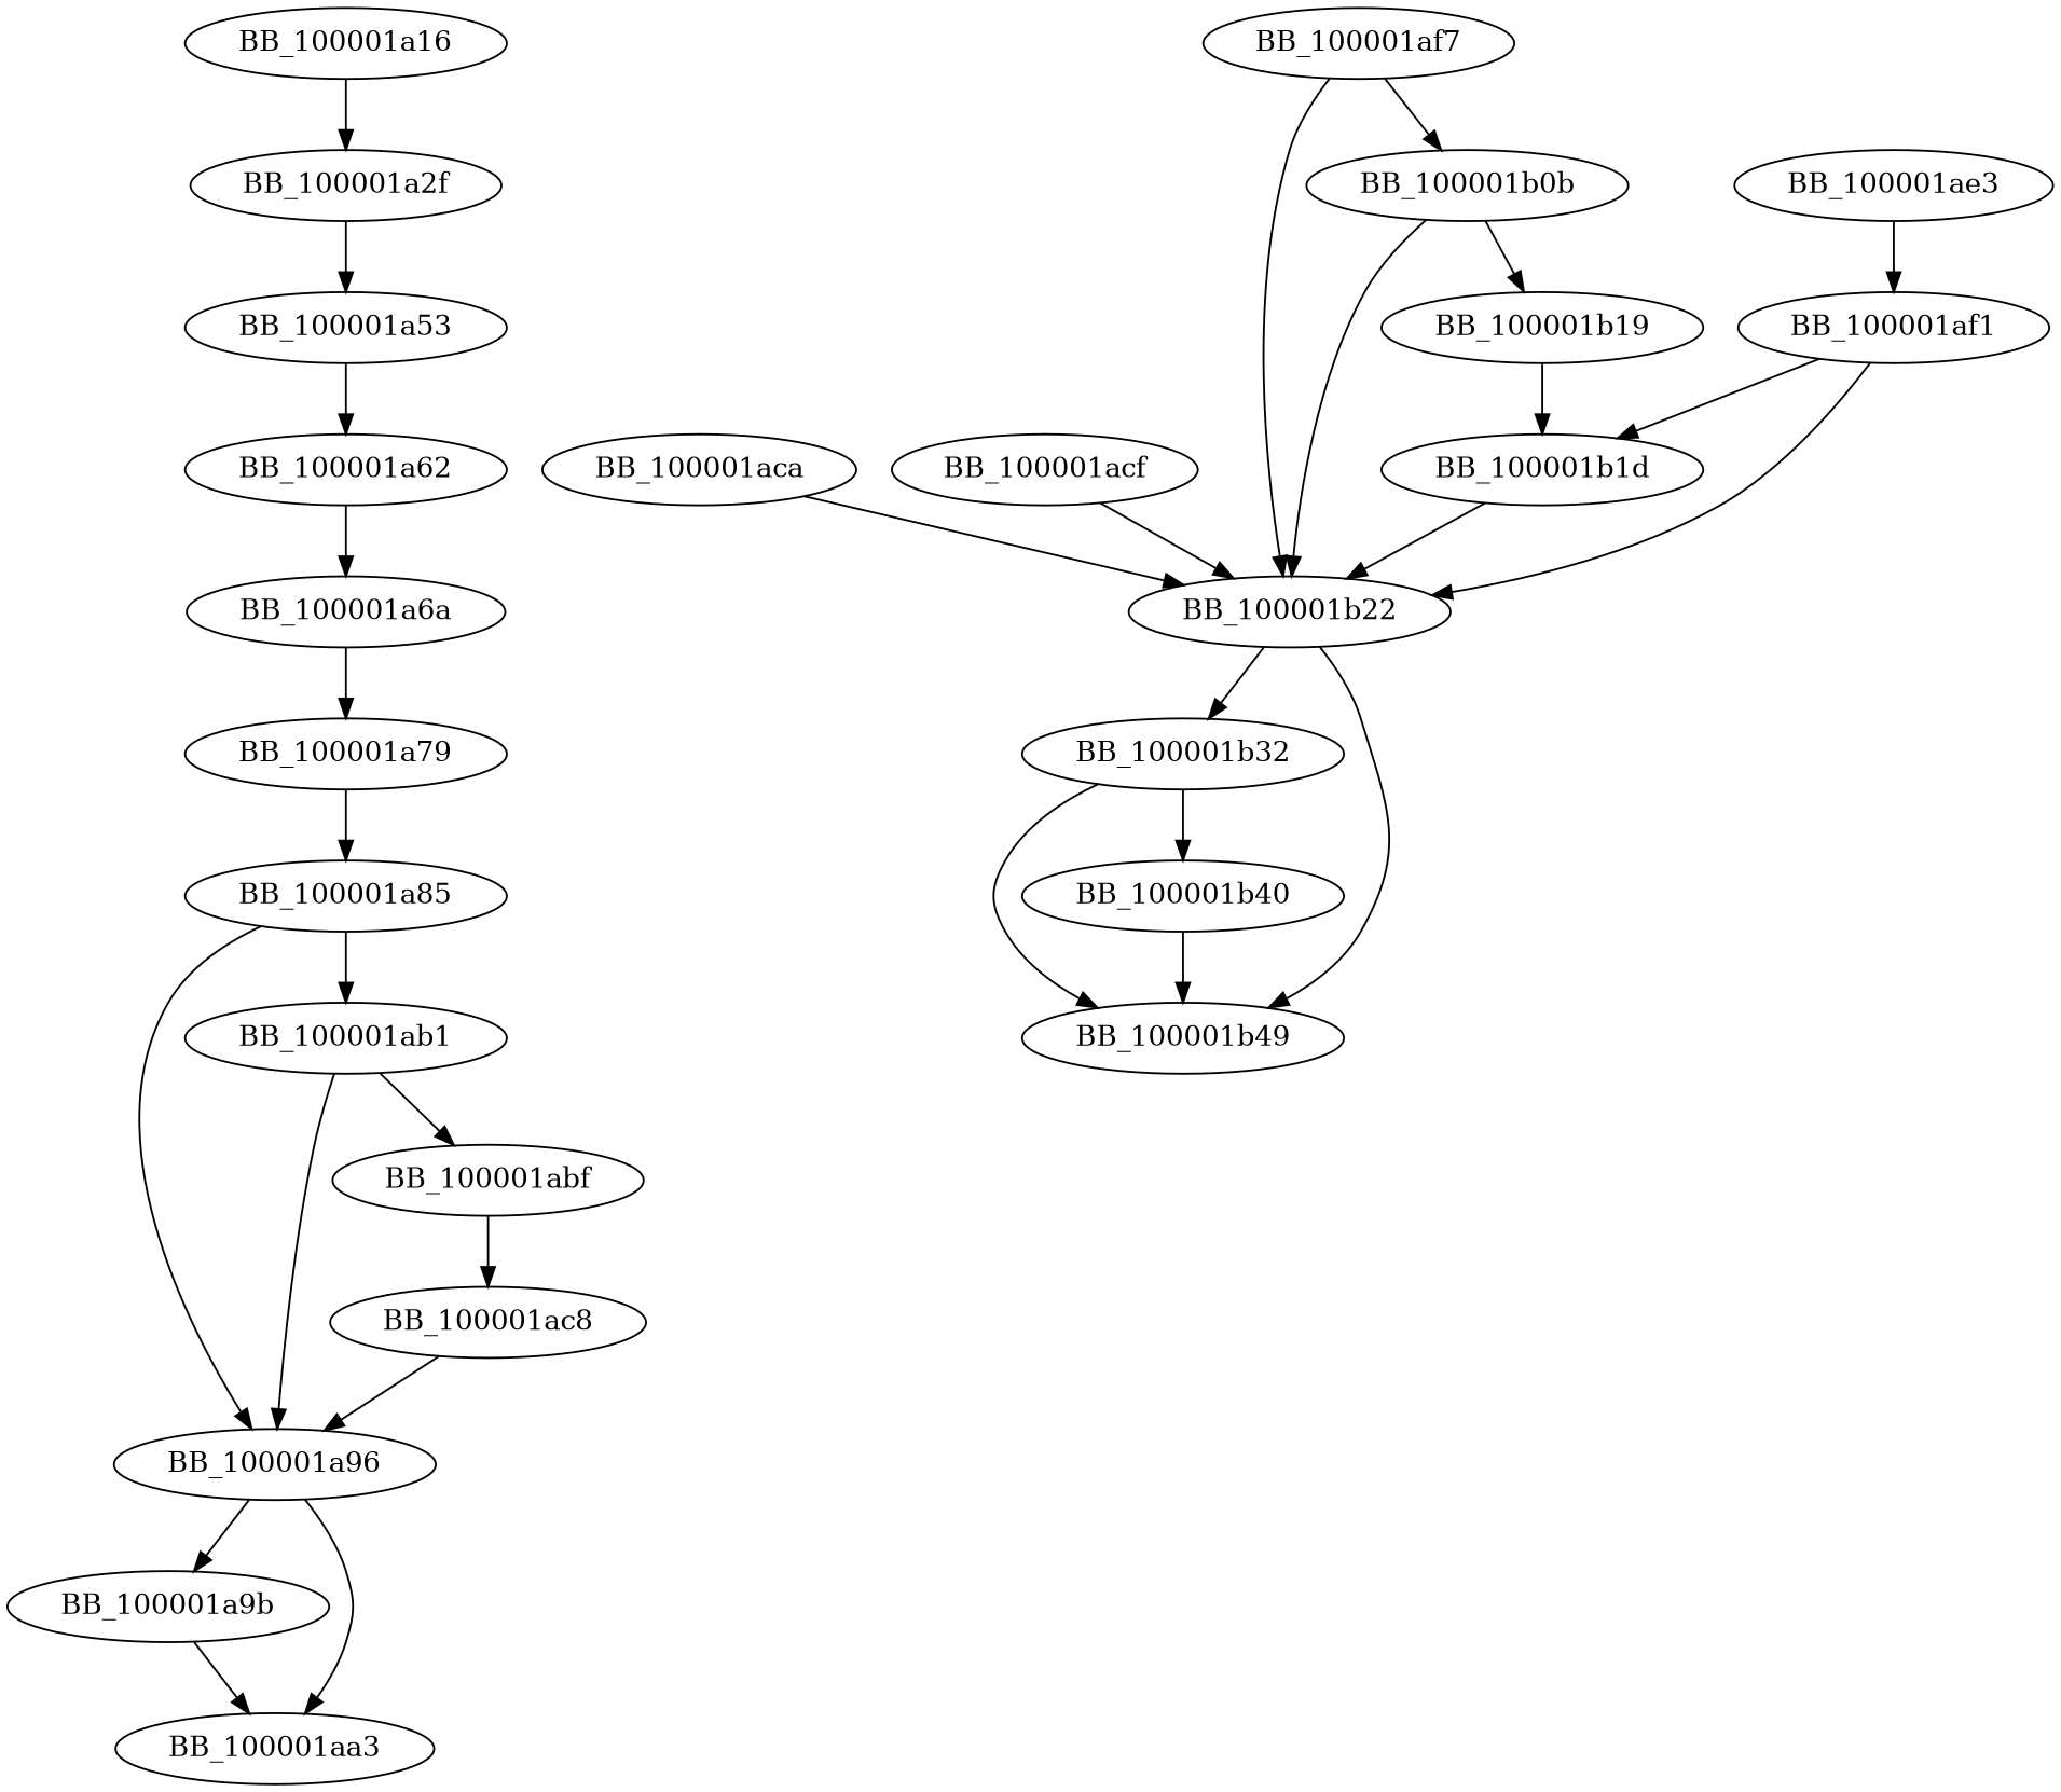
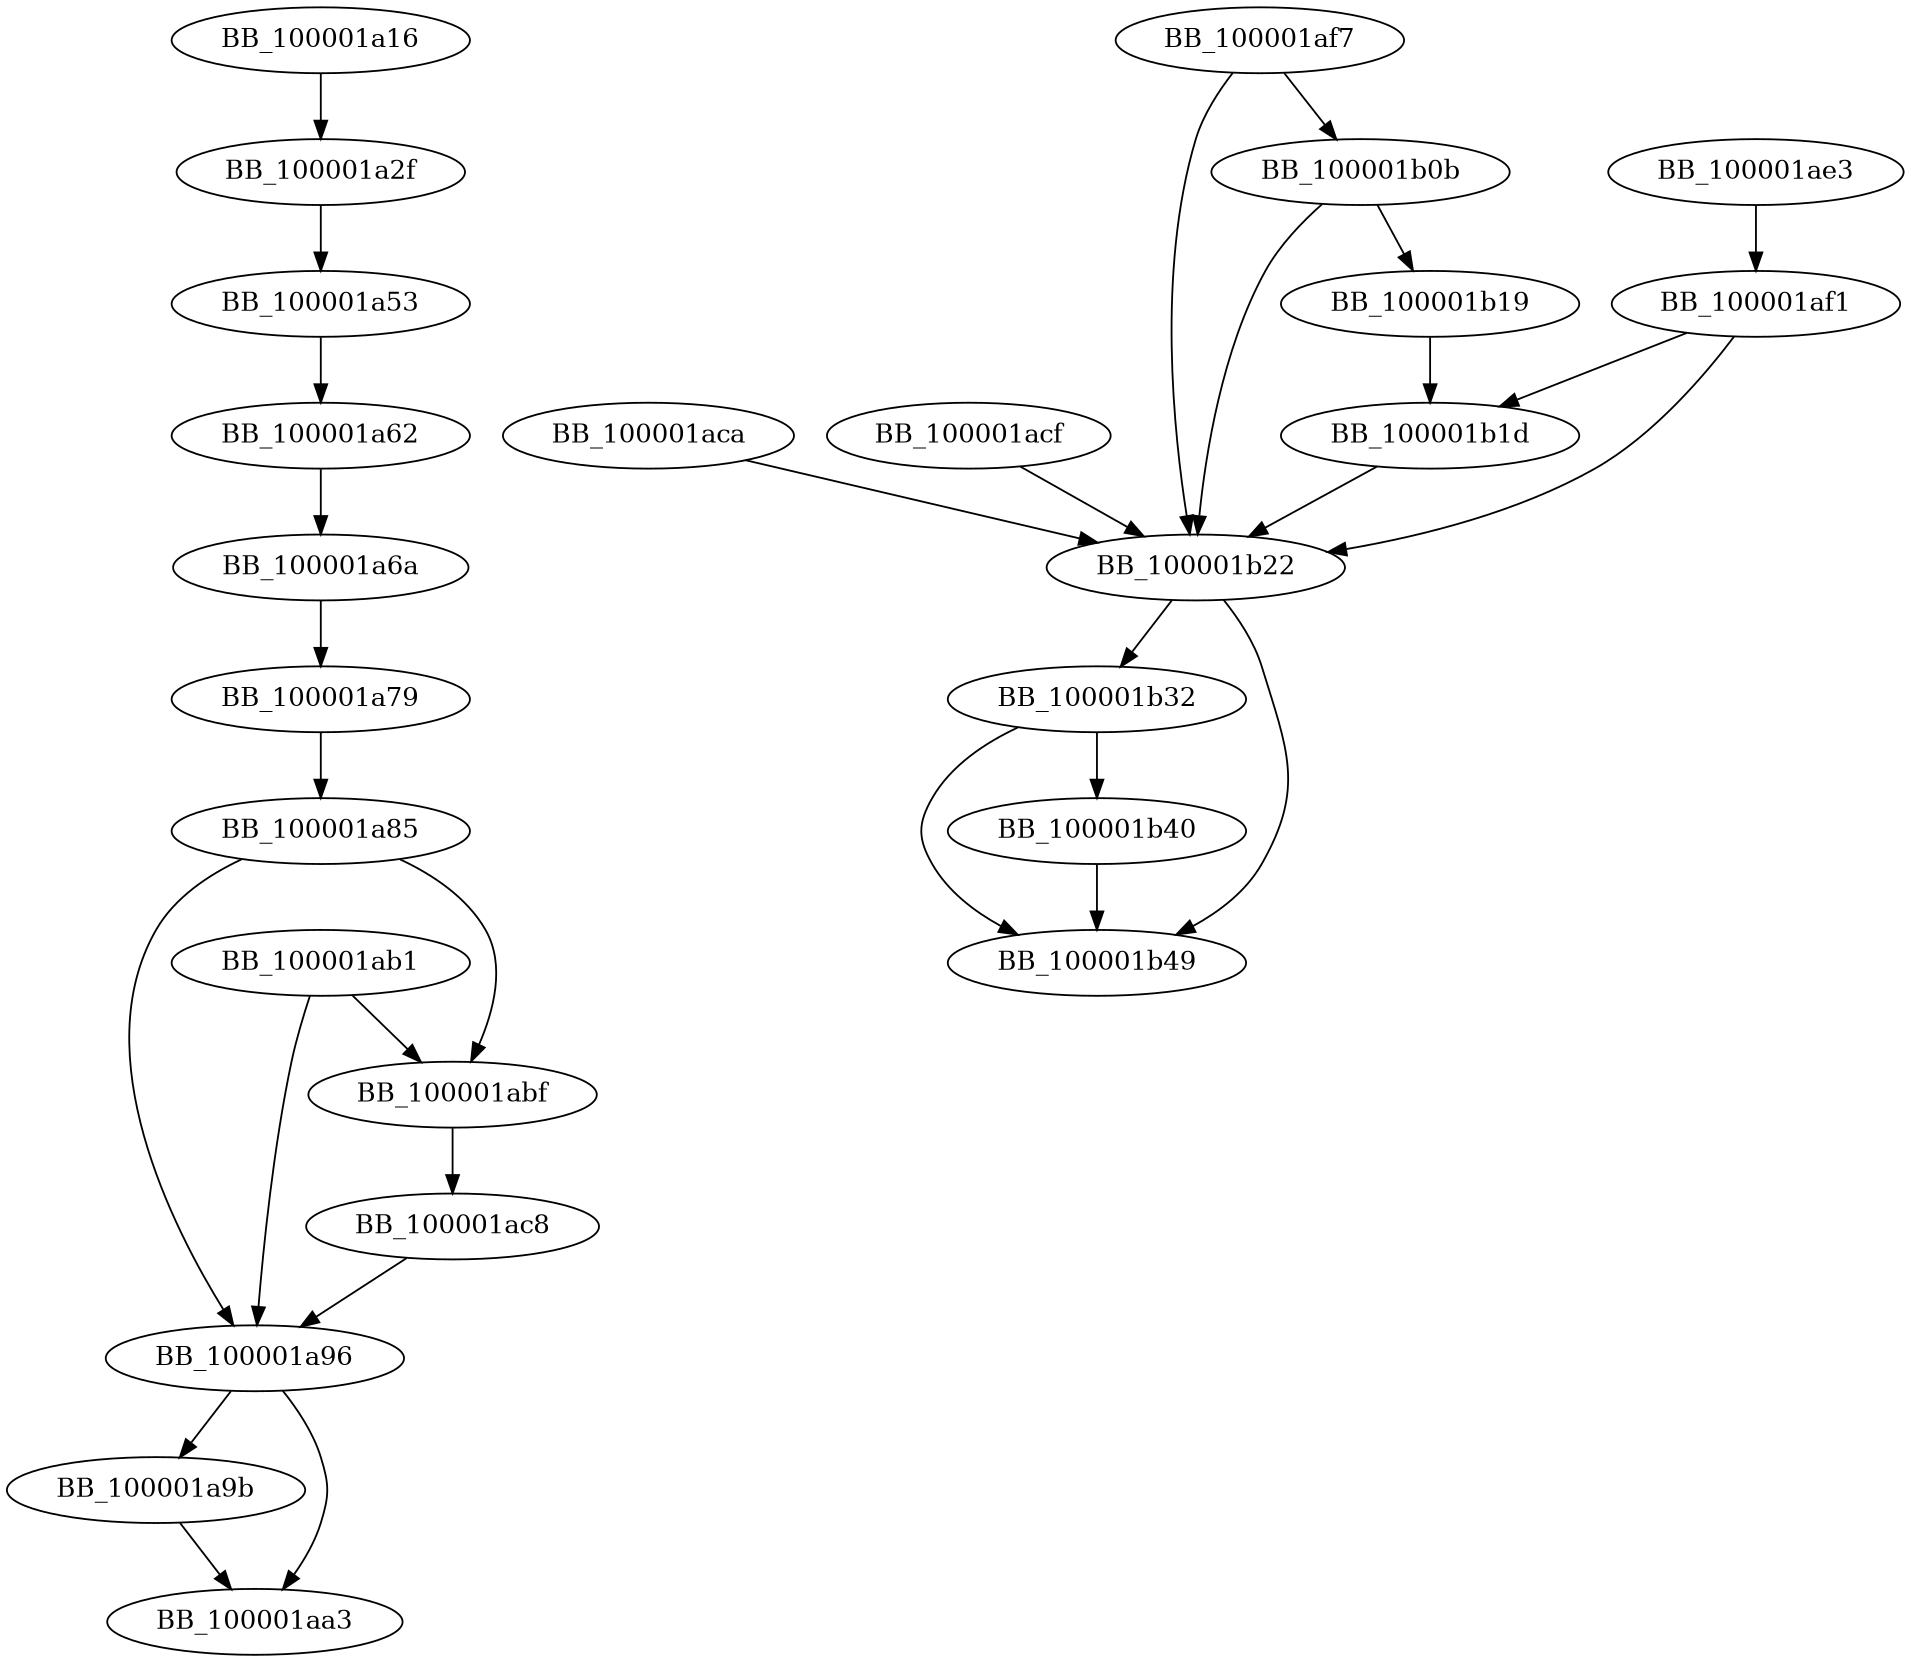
  digraph {
    BB_100001a16
    BB_100001a2f
    BB_100001a53
    BB_100001a62
    BB_100001a6a
    BB_100001a79
    BB_100001a85
    BB_100001a96
    BB_100001ab1
    BB_100001a9b
    BB_100001aa3
    BB_100001abf
    BB_100001ac8
    BB_100001aca
    BB_100001b22
    BB_100001b32
    BB_100001b49
    BB_100001b40
    BB_100001acf
    BB_100001ae3
    BB_100001af1
    BB_100001b1d
    BB_100001af7
    BB_100001b0b
    BB_100001b19
    BB_100001a16 -> BB_100001a2f
    BB_100001a2f -> BB_100001a53
    BB_100001a53 -> BB_100001a62
    BB_100001a62 -> BB_100001a6a
    BB_100001a6a -> BB_100001a79
    BB_100001a79 -> BB_100001a85
    BB_100001a85 -> BB_100001a96
-   BB_100001a85 -> BB_100001ab1
+   BB_100001a85 -> BB_100001abf
    BB_100001a96 -> BB_100001a9b
    BB_100001a96 -> BB_100001aa3
    BB_100001ab1 -> BB_100001a96
    BB_100001ab1 -> BB_100001abf
    BB_100001a9b -> BB_100001aa3
    BB_100001abf -> BB_100001ac8
    BB_100001ac8 -> BB_100001a96
    BB_100001aca -> BB_100001b22
    BB_100001b22 -> BB_100001b32
    BB_100001b22 -> BB_100001b49
    BB_100001b32 -> BB_100001b49
    BB_100001b32 -> BB_100001b40
    BB_100001b40 -> BB_100001b49
    BB_100001acf -> BB_100001b22
    BB_100001ae3 -> BB_100001af1
    BB_100001af1 -> BB_100001b22
    BB_100001af1 -> BB_100001b1d
    BB_100001b1d -> BB_100001b22
    BB_100001af7 -> BB_100001b22
    BB_100001af7 -> BB_100001b0b
    BB_100001b0b -> BB_100001b22
    BB_100001b0b -> BB_100001b19
    BB_100001b19 -> BB_100001b1d
  }
